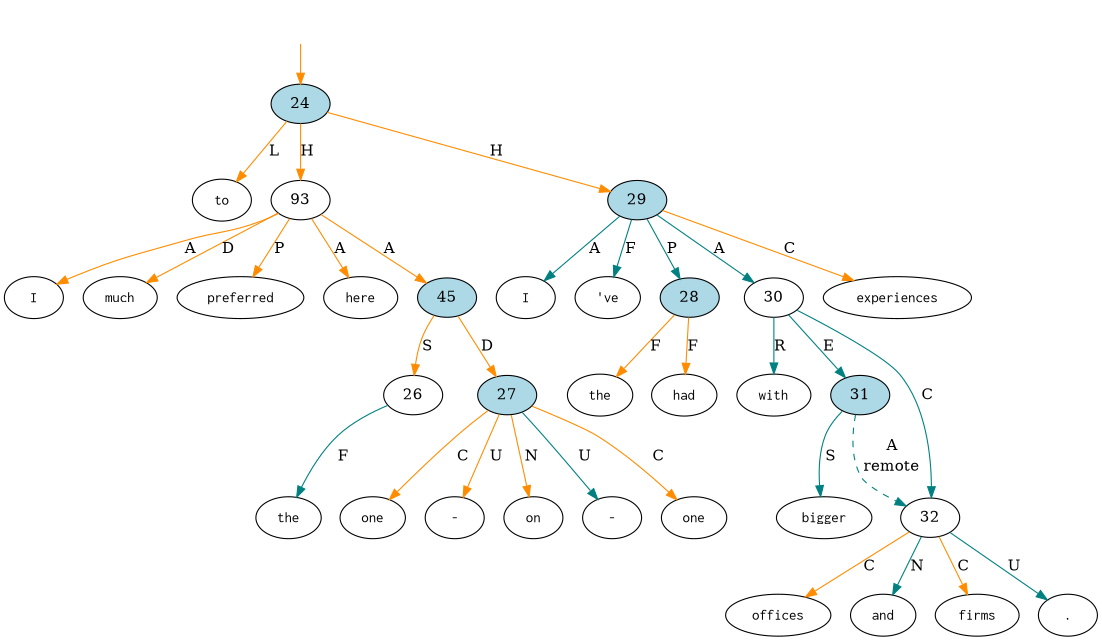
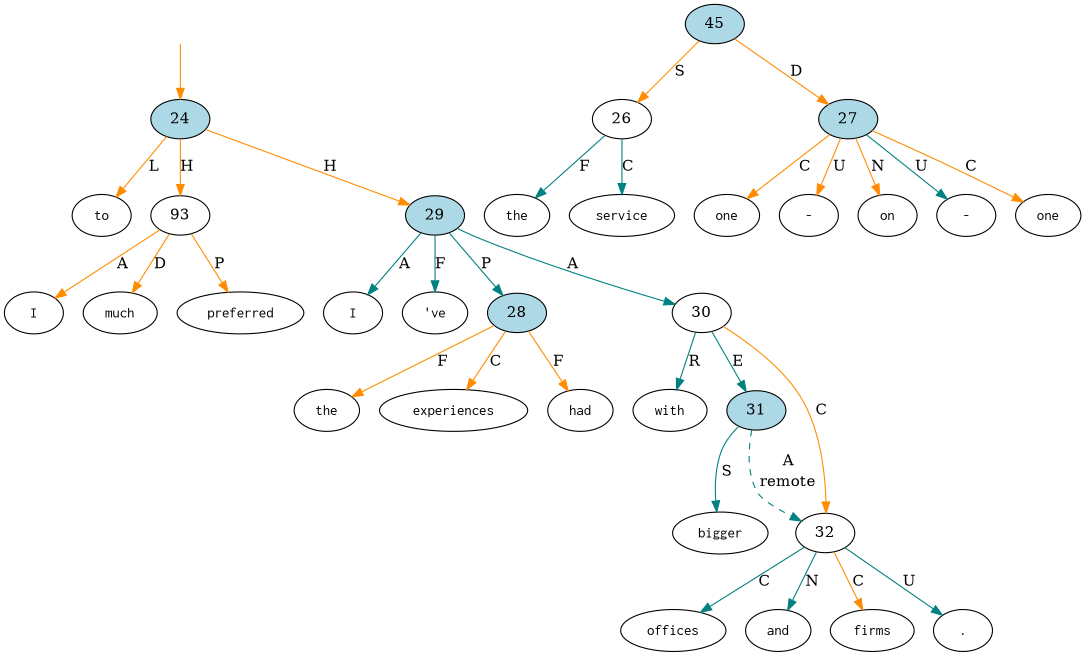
  digraph {
    fontname="DejaVu Serif"
    node [fontname="DejaVu Serif" shape=oval]
    edge [color=darkorange fontname="DejaVu Serif"]
    top [style=invis shape=""]
    24 [fillcolor=lightblue style=filled shape=""]
    n3 [label=<<table align="center" border="0" cellspacing="0"><tr><td colspan="2"><font face="Courier">to</font></td></tr></table>>]
    n4 [fillcolor=white label=93 style=filled shape=""]
    29 [fillcolor=lightblue style=filled shape=""]
    n6 [label=<<table align="center" border="0" cellspacing="0"><tr><td colspan="2"><font face="Courier">I</font></td></tr></table>>]
    n7 [label=<<table align="center" border="0" cellspacing="0"><tr><td colspan="2"><font face="Courier">much</font></td></tr></table>>]
    n8 [label=<<table align="center" border="0" cellspacing="0"><tr><td colspan="2"><font face="Courier">preferred</font></td></tr></table>>]
-   n9 [label=<<table align="center" border="0" cellspacing="0"><tr><td colspan="2"><font face="Courier">here</font></td></tr></table>>]
    n10 [fillcolor=lightblue label=45 style=filled shape=""]
    n11 [label=<<table align="center" border="0" cellspacing="0"><tr><td colspan="2"><font face="Courier">I</font></td></tr></table>>]
    n12 [label=<<table align="center" border="0" cellspacing="0"><tr><td colspan="2"><font face="Courier">&#x27;ve</font></td></tr></table>>]
    28 [fillcolor=lightblue style=filled shape=""]
    30 [fillcolor=white style=filled shape=""]
    n15 [label=<<table align="center" border="0" cellspacing="0"><tr><td colspan="2"><font face="Courier">the</font></td></tr></table>>]
    n16 [label=<<table align="center" border="0" cellspacing="0"><tr><td colspan="2"><font face="Courier">one</font></td></tr></table>>]
    n17 [label=<<table align="center" border="0" cellspacing="0"><tr><td colspan="2"><font face="Courier">-</font></td></tr></table>>]
    n18 [label=<<table align="center" border="0" cellspacing="0"><tr><td colspan="2"><font face="Courier">on</font></td></tr></table>>]
    n19 [label=<<table align="center" border="0" cellspacing="0"><tr><td colspan="2"><font face="Courier">-</font></td></tr></table>>]
    n20 [label=<<table align="center" border="0" cellspacing="0"><tr><td colspan="2"><font face="Courier">one</font></td></tr></table>>]
+   n21 [label=<<table align="center" border="0" cellspacing="0"><tr><td colspan="2"><font face="Courier">service</font></td></tr></table>>]
    n22 [label=<<table align="center" border="0" cellspacing="0"><tr><td colspan="2"><font face="Courier">the</font></td></tr></table>>]
    n23 [label=<<table align="center" border="0" cellspacing="0"><tr><td colspan="2"><font face="Courier">experiences</font></td></tr></table>>]
    n24 [label=<<table align="center" border="0" cellspacing="0"><tr><td colspan="2"><font face="Courier">had</font></td></tr></table>>]
    n25 [label=<<table align="center" border="0" cellspacing="0"><tr><td colspan="2"><font face="Courier">with</font></td></tr></table>>]
    n26 [label=<<table align="center" border="0" cellspacing="0"><tr><td colspan="2"><font face="Courier">bigger</font></td></tr></table>>]
    n27 [label=<<table align="center" border="0" cellspacing="0"><tr><td colspan="2"><font face="Courier">offices</font></td></tr></table>>]
    n28 [label=<<table align="center" border="0" cellspacing="0"><tr><td colspan="2"><font face="Courier">and</font></td></tr></table>>]
    n29 [label=<<table align="center" border="0" cellspacing="0"><tr><td colspan="2"><font face="Courier">firms</font></td></tr></table>>]
    n30 [label=<<table align="center" border="0" cellspacing="0"><tr><td colspan="2"><font face="Courier">.</font></td></tr></table>>]
    26 [fillcolor=white style=filled shape=""]
    27 [fillcolor=lightblue style=filled shape=""]
    31 [fillcolor=lightblue style=filled shape=""]
    32 [fillcolor=white style=filled shape=""]
    top -> 24
    24 -> n3 [label=L]
    24 -> n4 [label=H]
    24 -> 29 [label=H]
    n4 -> n6 [label=A]
    n4 -> n7 [label=D]
    n4 -> n8 [label=P]
-   n4 -> n9 [label=A]
-   n4 -> n10 [label=A]
    29 -> n11 [color=teal label=A]
    29 -> n12 [color=teal label=F]
    29 -> 28 [color=teal label=P]
    29 -> 30 [color=teal label=A]
    n10 -> 26 [label=S]
    n10 -> 27 [label=D]
    28 -> n22 [label=F]
-   29 -> n23 [label=C]
+   28 -> n23 [label=C]
    28 -> n24 [label=F]
    30 -> n25 [color=teal label=R]
    30 -> 31 [color=teal label=E]
-   30 -> 32 [color=teal label=C]
+   30 -> 32 [label=C]
    26 -> n15 [color=teal label=F]
+   26 -> n21 [color=teal label=C]
    27 -> n16 [label=C]
    27 -> n17 [label=U]
    27 -> n18 [label=N]
    27 -> n19 [color=teal label=U]
    27 -> n20 [label=C]
    31 -> n26 [color=teal label=S]
    31 -> 32 [color=teal label=<<table align="center" border="0" cellspacing="0"><tr><td colspan="1">A</td></tr><tr><td>remote</td></tr></table>> style=dashed]
-   32 -> n27 [label=C]
+   32 -> n27 [color=teal label=C]
    32 -> n28 [color=teal label=N]
    32 -> n29 [label=C]
    32 -> n30 [color=teal label=U]
  }
